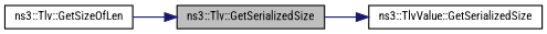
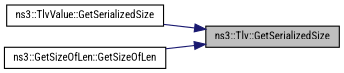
  digraph {
    fontname="Roboto Condensed"
    rankdir=LR
    node [color=black fillcolor=white fontname="Roboto Condensed" fontsize=10 shape=record style=filled]
    edge [color=midnightblue fontname="Roboto Condensed" fontsize=10 labelfontname=Helvetica labelfontsize=10 style=solid]
    n1 [fillcolor=grey75 fontcolor=black height=0.2 label="ns3::Tlv::GetSerializedSize" width=0.4]
    n2 [height=0.2 label="ns3::TlvValue::GetSerializedSize" width=0.4]
-   n3 [height=0.2 label="ns3::Tlv::GetSizeOfLen" width=0.4]
-   n1 -> n2
+   n3 [height=0.2 label="ns3::GetSizeOfLen::GetSizeOfLen" width=0.4]
+   n2 -> n1
    n3 -> n1
  }
